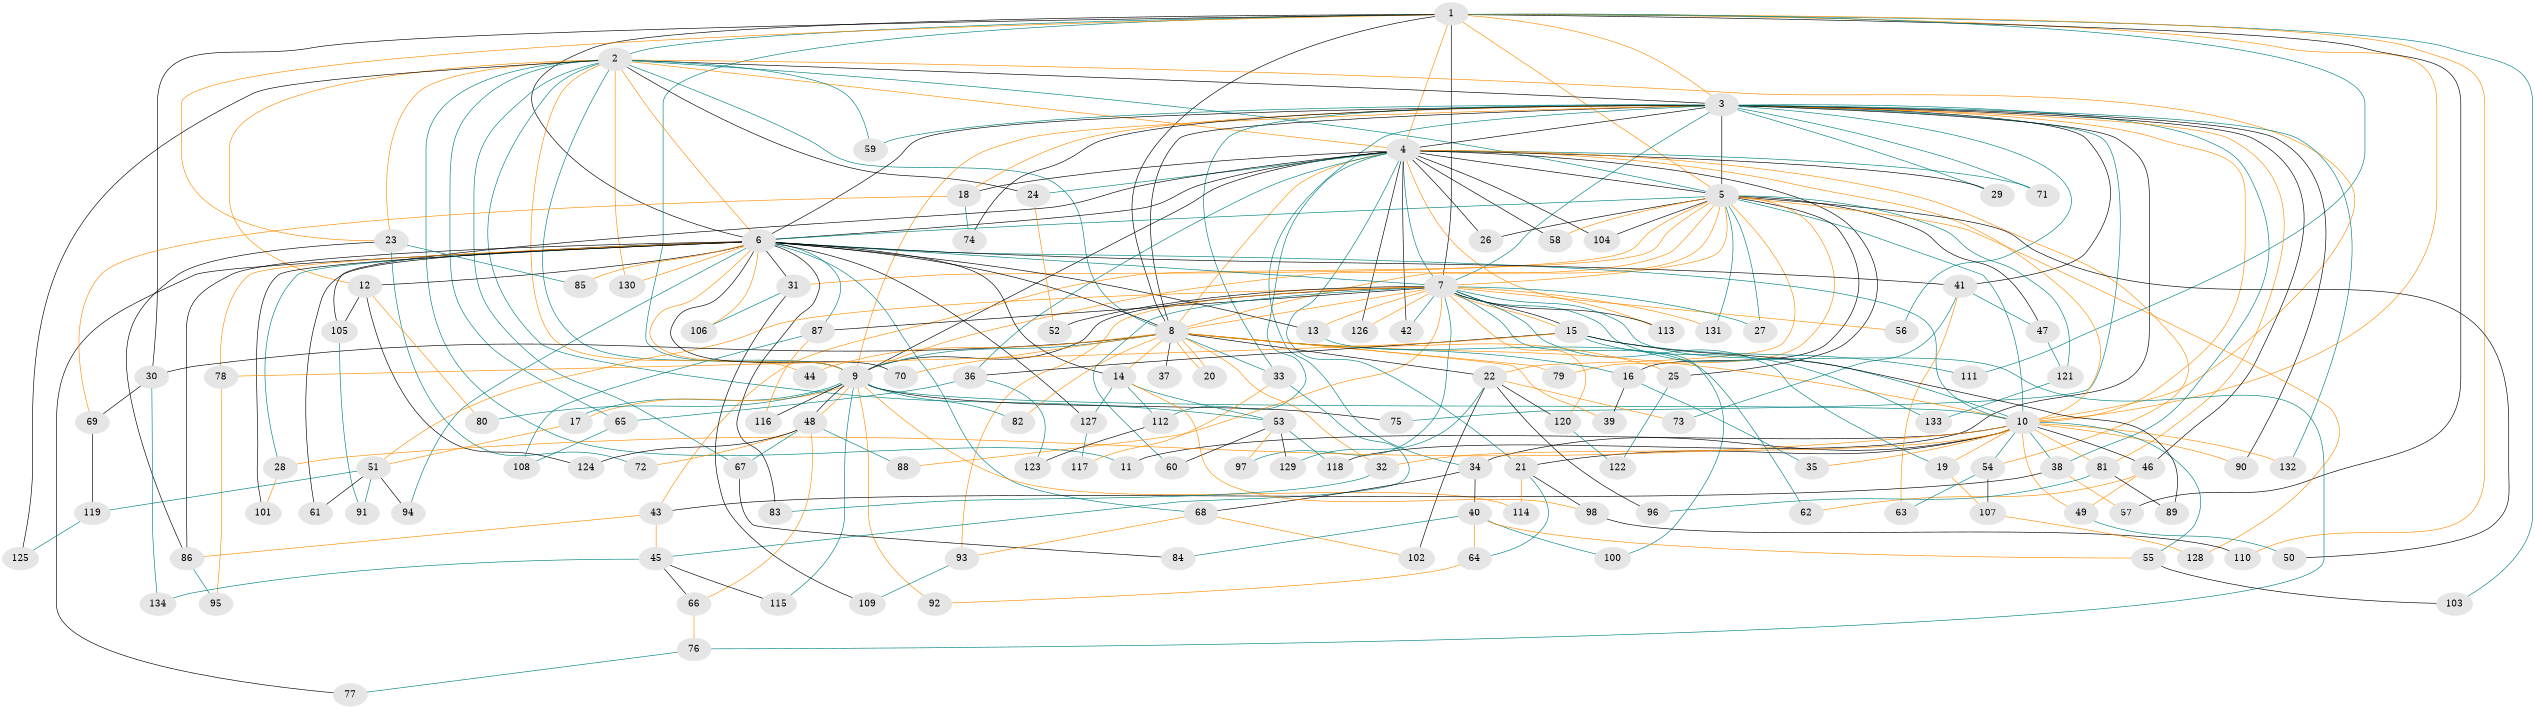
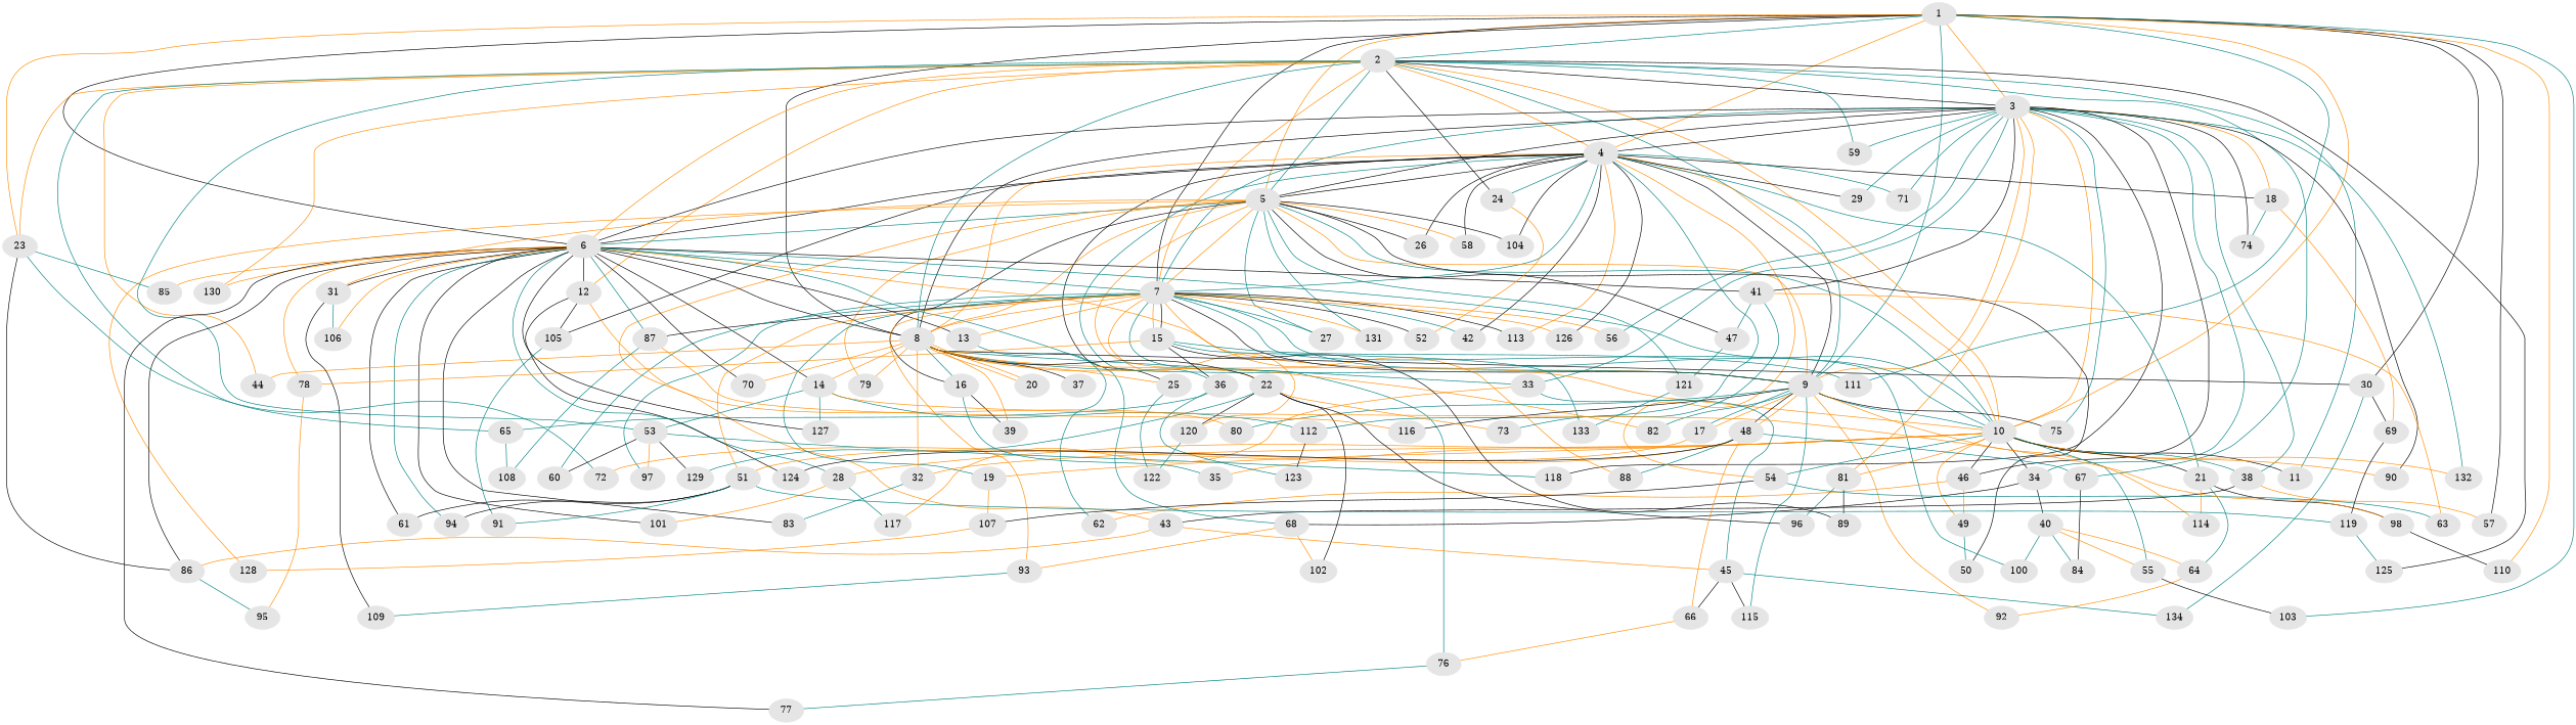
  graph {
    node [color=gray90 style=filled]
    edge [color=teal]
    1
    2
    3
    4
    5
    6
    7
    8
    9
    10
    23
    30
    57
    103
    110
    111
    11
    12
    24
    44
    53
    59
    65
    67
    125
    130
    18
    29
    33
    34
    38
    41
    46
    56
    71
    74
    75
    81
    90
    118
    132
    21
    25
    26
    36
    42
    54
    58
    104
    105
    112
    113
    126
    16
    22
    27
    31
    43
    47
    50
    79
    121
    128
    131
    13
    14
    28
    61
    68
    70
    77
    78
    83
    85
    86
    87
    94
    101
    106
    127
    15
    19
    51
    52
    60
    76
    88
    93
    97
    100
    120
    37
    20
    32
    39
    82
    17
    48
    80
    92
    114
    115
    116
    35
    49
    55
    72
    69
    134
    124
    129
    108
    84
    117
    45
    40
    73
    63
    62
    89
    96
    98
    64
    122
    123
    107
    91
    102
    109
    133
    95
    119
    66
    1 -- 2
    1 -- 3 [color=darkorange]
    1 -- 4 [color=darkorange]
    1 -- 5 [color=darkorange]
    1 -- 6 [color=black]
    1 -- 7 [color=black]
    1 -- 8 [color=black]
    1 -- 9
    1 -- 10 [color=darkorange]
    1 -- 23 [color=darkorange]
    1 -- 30 [color=black]
    1 -- 57 [color=black]
    1 -- 103
    1 -- 110 [color=darkorange]
    1 -- 111
    2 -- 3 [color=black]
    2 -- 4 [color=darkorange]
    2 -- 5
    2 -- 6 [color=darkorange]
+   2 -- 7 [color=darkorange]
    2 -- 8
    2 -- 9
    2 -- 10 [color=darkorange]
    2 -- 23 [color=darkorange]
    2 -- 11
    2 -- 12 [color=darkorange]
    2 -- 24 [color=black]
    2 -- 44 [color=darkorange]
    2 -- 53
    2 -- 59
    2 -- 65
    2 -- 67
    2 -- 125 [color=black]
    2 -- 130 [color=darkorange]
    3 -- 4 [color=black]
    3 -- 5 [color=black]
    3 -- 6 [color=black]
    3 -- 7
    3 -- 8 [color=black]
    3 -- 9 [color=darkorange]
    3 -- 10 [color=darkorange]
    3 -- 59
    3 -- 18 [color=darkorange]
    3 -- 29
    3 -- 33
    3 -- 34
    3 -- 38
    3 -- 41 [color=black]
    3 -- 46 [color=black]
    3 -- 56
    3 -- 71
    3 -- 74 [color=black]
    3 -- 75
    3 -- 81 [color=darkorange]
    3 -- 90 [color=black]
    3 -- 118 [color=black]
    3 -- 132
    4 -- 5 [color=black]
    4 -- 6 [color=black]
    4 -- 7
    4 -- 8 [color=darkorange]
    4 -- 9 [color=black]
    4 -- 10 [color=darkorange]
    4 -- 24
    4 -- 18 [color=black]
    4 -- 29 [color=black]
    4 -- 71
    4 -- 21
    4 -- 25 [color=black]
    4 -- 26 [color=black]
    4 -- 36
    4 -- 42 [color=black]
    4 -- 54 [color=darkorange]
    4 -- 58 [color=black]
    4 -- 104 [color=black]
    4 -- 105 [color=black]
    4 -- 112
    4 -- 113 [color=darkorange]
    4 -- 126 [color=black]
    5 -- 6
    5 -- 7 [color=darkorange]
    5 -- 8 [color=darkorange]
    5 -- 9 [color=darkorange]
    5 -- 10
    5 -- 26 [color=black]
    5 -- 58 [color=darkorange]
    5 -- 104 [color=black]
    5 -- 16 [color=black]
    5 -- 22 [color=darkorange]
    5 -- 27
    5 -- 31 [color=darkorange]
    5 -- 43 [color=darkorange]
    5 -- 47 [color=black]
    5 -- 50 [color=black]
    5 -- 79 [color=darkorange]
    5 -- 121
    5 -- 128 [color=darkorange]
    5 -- 131
    6 -- 7
    6 -- 8 [color=black]
    6 -- 9 [color=darkorange]
    6 -- 10
    6 -- 12 [color=black]
    6 -- 130 [color=darkorange]
    6 -- 41 [color=black]
    6 -- 31 [color=black]
    6 -- 13 [color=black]
    6 -- 14 [color=black]
    6 -- 28
    6 -- 61 [color=black]
    6 -- 68
    6 -- 70 [color=black]
    6 -- 77 [color=black]
    6 -- 78 [color=darkorange]
    6 -- 83 [color=black]
    6 -- 85 [color=darkorange]
    6 -- 86 [color=black]
    6 -- 87
    6 -- 94
    6 -- 101 [color=black]
    6 -- 106 [color=darkorange]
    6 -- 127 [color=black]
    7 -- 8 [color=darkorange]
    7 -- 9 [color=black]
    7 -- 10
    7 -- 56 [color=darkorange]
    7 -- 42
    7 -- 113 [color=black]
    7 -- 126 [color=darkorange]
    7 -- 27
    7 -- 131 [color=darkorange]
    7 -- 13 [color=darkorange]
    7 -- 87 [color=black]
    7 -- 15 [color=darkorange]
    7 -- 15 [color=black]
    7 -- 19
    7 -- 51 [color=darkorange]
    7 -- 52 [color=black]
    7 -- 60
    7 -- 76
    7 -- 88 [color=darkorange]
    7 -- 93 [color=darkorange]
    7 -- 97
    7 -- 100
    7 -- 120 [color=darkorange]
    8 -- 9
    8 -- 10 [color=darkorange]
    8 -- 30 [color=black]
    8 -- 44 [color=darkorange]
    8 -- 33
    8 -- 25 [color=darkorange]
    8 -- 16
    8 -- 22 [color=black]
    8 -- 79 [color=darkorange]
    8 -- 14 [color=darkorange]
    8 -- 70 [color=darkorange]
    8 -- 37 [color=black]
    8 -- 20 [color=darkorange]
    8 -- 20 [color=darkorange]
    8 -- 32 [color=darkorange]
    8 -- 39 [color=darkorange]
    8 -- 82 [color=darkorange]
    9 -- 10
    9 -- 75 [color=black]
    9 -- 82
    9 -- 17
    9 -- 17 [color=darkorange]
    9 -- 48 [color=black]
    9 -- 48 [color=darkorange]
    9 -- 80
    9 -- 92 [color=darkorange]
    9 -- 114 [color=darkorange]
    9 -- 115
    9 -- 116 [color=black]
    10 -- 11 [color=black]
    10 -- 34 [color=black]
    10 -- 38
    10 -- 46 [color=black]
    10 -- 81 [color=darkorange]
    10 -- 90 [color=darkorange]
    10 -- 132 [color=darkorange]
    10 -- 21 [color=black]
    10 -- 54
    10 -- 28 [color=darkorange]
    10 -- 19 [color=darkorange]
    10 -- 32 [color=darkorange]
    10 -- 35 [color=darkorange]
    10 -- 49 [color=darkorange]
    10 -- 55
    23 -- 85
    23 -- 86 [color=black]
    23 -- 72
    30 -- 69 [color=black]
    30 -- 134
    12 -- 105 [color=black]
    12 -- 80 [color=darkorange]
    12 -- 124 [color=black]
    24 -- 52 [color=darkorange]
    53 -- 118
    53 -- 60 [color=black]
    53 -- 97 [color=darkorange]
    53 -- 129 [color=black]
    65 -- 108
    67 -- 84 [color=black]
    18 -- 74
    18 -- 69 [color=darkorange]
    33 -- 117 [color=darkorange]
    33 -- 45
    34 -- 68 [color=black]
    34 -- 40 [color=black]
    38 -- 57 [color=darkorange]
    38 -- 43 [color=black]
    41 -- 47
    41 -- 73
    41 -- 63 [color=darkorange]
    46 -- 49 [color=darkorange]
    46 -- 62 [color=darkorange]
    81 -- 89 [color=black]
    81 -- 96
    21 -- 114 [color=darkorange]
    21 -- 98 [color=black]
    21 -- 64
    25 -- 122
    36 -- 65
    36 -- 123
    54 -- 63
    54 -- 107 [color=black]
    105 -- 91
    112 -- 123 [color=black]
    16 -- 39 [color=black]
    16 -- 35
    22 -- 120 [color=black]
    22 -- 129
    22 -- 73 [color=darkorange]
    22 -- 96 [color=black]
    22 -- 102 [color=black]
    31 -- 106
    31 -- 109 [color=black]
    43 -- 86 [color=darkorange]
    43 -- 45 [color=darkorange]
    47 -- 121
    121 -- 133
    13 -- 62
    14 -- 53
    14 -- 112
    14 -- 127
    14 -- 98 [color=darkorange]
    28 -- 101 [color=darkorange]
-   127 -- 117
+   28 -- 117
    68 -- 93 [color=darkorange]
    68 -- 102 [color=darkorange]
    78 -- 95 [color=darkorange]
    86 -- 95
    87 -- 116 [color=darkorange]
    87 -- 108
    15 -- 111
    15 -- 36 [color=black]
    15 -- 78 [color=darkorange]
    15 -- 89 [color=black]
    15 -- 133
    19 -- 107 [color=darkorange]
    51 -- 61 [color=black]
    51 -- 94 [color=black]
    51 -- 91
    51 -- 119
    76 -- 77
    93 -- 109
    120 -- 122
    32 -- 83
    17 -- 51 [color=darkorange]
    48 -- 67
    48 -- 88
    48 -- 72 [color=darkorange]
    48 -- 124 [color=black]
    48 -- 66 [color=darkorange]
    49 -- 50
    55 -- 103 [color=black]
    69 -- 119 [color=black]
    45 -- 115 [color=black]
    45 -- 134
    45 -- 66 [color=black]
    40 -- 100
    40 -- 55 [color=darkorange]
    40 -- 84
    40 -- 64 [color=darkorange]
    98 -- 110 [color=black]
    64 -- 92 [color=darkorange]
    107 -- 128 [color=darkorange]
    119 -- 125
    66 -- 76 [color=darkorange]
  }
